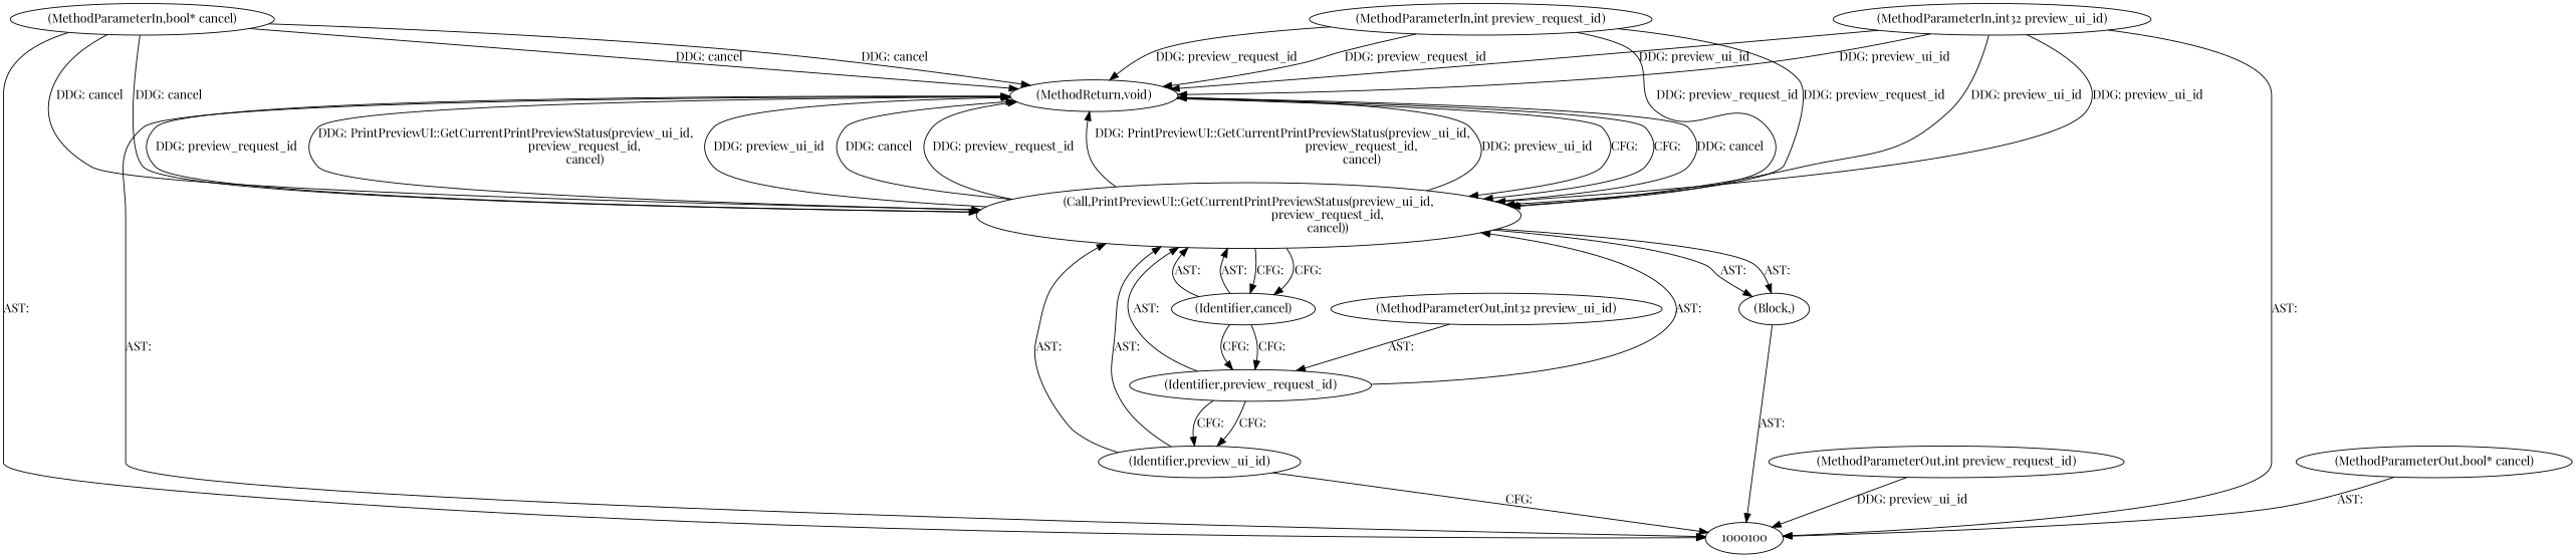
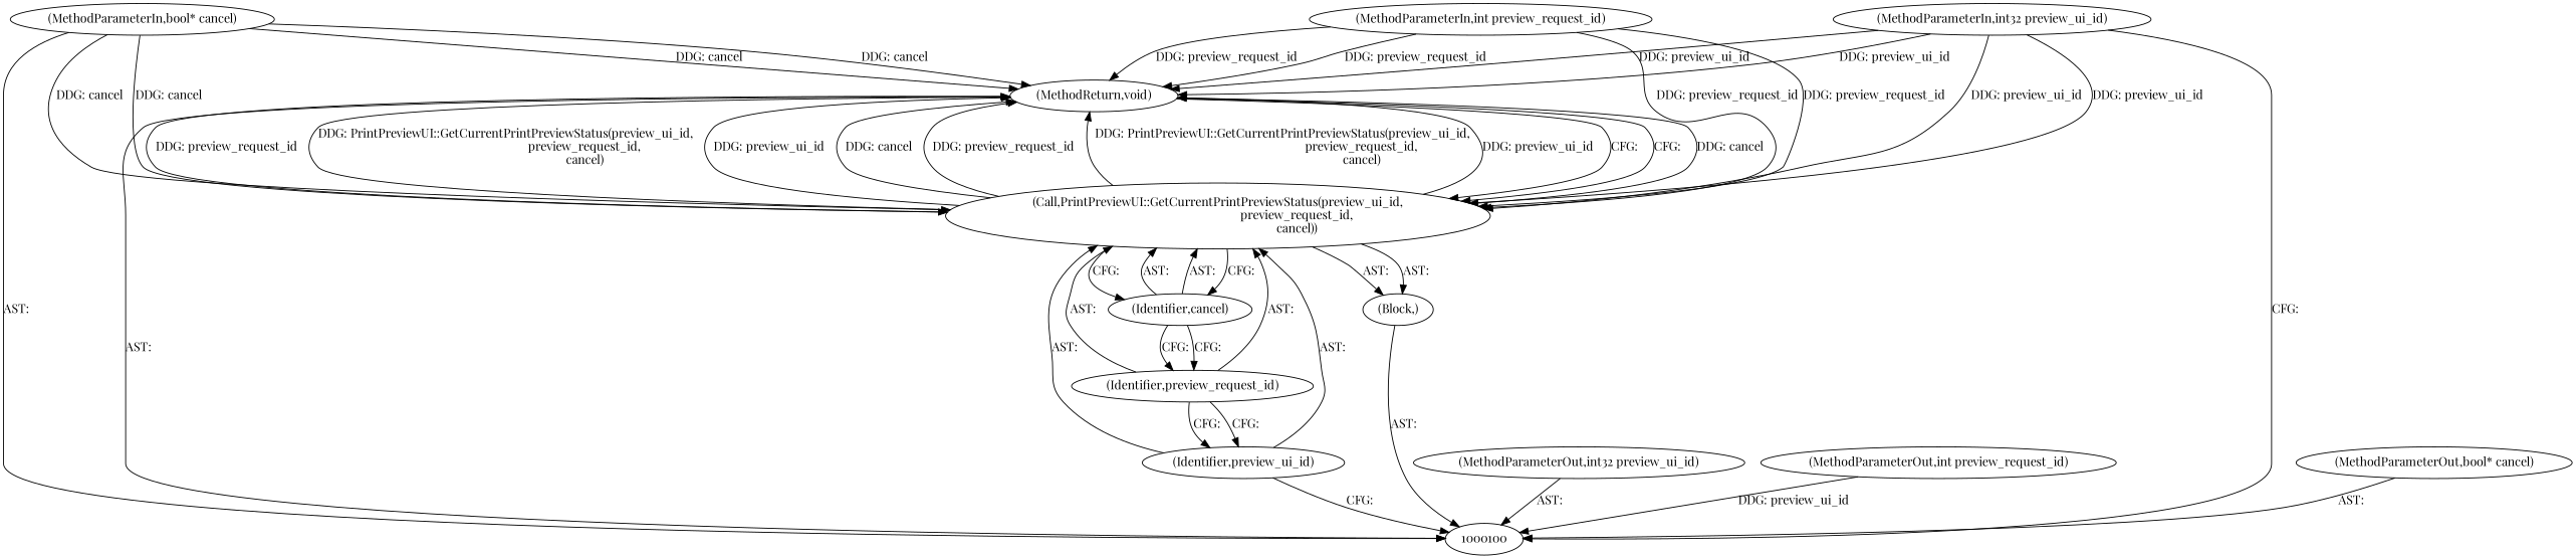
  digraph {
    fontname="Playfair Display"
    node [fontname="Playfair Display"]
    edge [fontname="Playfair Display"]
    n1 [label="(MethodReturn,void)"]
    n2 [label="(Call,PrintPreviewUI::GetCurrentPrintPreviewStatus(preview_ui_id,\n                                                preview_request_id,\n                                                cancel))"]
    1000100
    n4 [label="(Block,)"]
    n5 [label="(Identifier,cancel)"]
    n6 [label="(MethodParameterIn,int32 preview_ui_id)"]
    n7 [label="(MethodParameterOut,int32 preview_ui_id)"]
    n8 [label="(MethodParameterIn,int preview_request_id)"]
    n9 [label="(MethodParameterOut,int preview_request_id)"]
    n10 [label="(MethodParameterIn,bool* cancel)"]
    n11 [label="(MethodParameterOut,bool* cancel)"]
    n12 [label="(Identifier,preview_request_id)"]
    n13 [label="(Identifier,preview_ui_id)"]
    n1 -> n2 [label="CFG: "]
    n1 -> n2 [label="CFG: "]
    n1 -> 1000100 [label="AST: "]
    n2 -> n1 [label="DDG: cancel"]
    n2 -> n1 [label="DDG: preview_request_id"]
    n2 -> n1 [label="DDG: PrintPreviewUI::GetCurrentPrintPreviewStatus(preview_ui_id,\n                                                preview_request_id,\n                                                cancel)"]
    n2 -> n1 [label="DDG: preview_ui_id"]
    n2 -> n1 [label="DDG: cancel"]
    n2 -> n1 [label="DDG: preview_request_id"]
    n2 -> n1 [label="DDG: PrintPreviewUI::GetCurrentPrintPreviewStatus(preview_ui_id,\n                                                preview_request_id,\n                                                cancel)"]
    n2 -> n1 [label="DDG: preview_ui_id"]
    n2 -> n4 [label="AST: "]
    n2 -> n4 [label="AST: "]
    n2 -> n5 [label="CFG: "]
    n2 -> n5 [label="CFG: "]
    n4 -> 1000100 [label="AST: "]
    n5 -> n2 [label="AST: "]
    n5 -> n2 [label="AST: "]
    n5 -> n12 [label="CFG: "]
    n5 -> n12 [label="CFG: "]
    n6 -> n1 [label="DDG: preview_ui_id"]
    n6 -> n1 [label="DDG: preview_ui_id"]
    n6 -> n2 [label="DDG: preview_ui_id"]
    n6 -> n2 [label="DDG: preview_ui_id"]
-   n6 -> 1000100 [label="AST: "]
-   n7 -> n12 [label="AST: "]
+   n6 -> 1000100 [label="CFG: "]
+   n7 -> 1000100 [label="AST: "]
    n8 -> n1 [label="DDG: preview_request_id"]
    n8 -> n1 [label="DDG: preview_request_id"]
    n8 -> n2 [label="DDG: preview_request_id"]
    n8 -> n2 [label="DDG: preview_request_id"]
    n9 -> 1000100 [label="DDG: preview_ui_id"]
    n10 -> n1 [label="DDG: cancel"]
    n10 -> n1 [label="DDG: cancel"]
    n10 -> n2 [label="DDG: cancel"]
    n10 -> n2 [label="DDG: cancel"]
    n10 -> 1000100 [label="AST: "]
    n11 -> 1000100 [label="AST: "]
    n12 -> n2 [label="AST: "]
    n12 -> n2 [label="AST: "]
    n12 -> n13 [label="CFG: "]
    n12 -> n13 [label="CFG: "]
    n13 -> n2 [label="AST: "]
    n13 -> n2 [label="AST: "]
    n13 -> 1000100 [label="CFG: "]
  }
